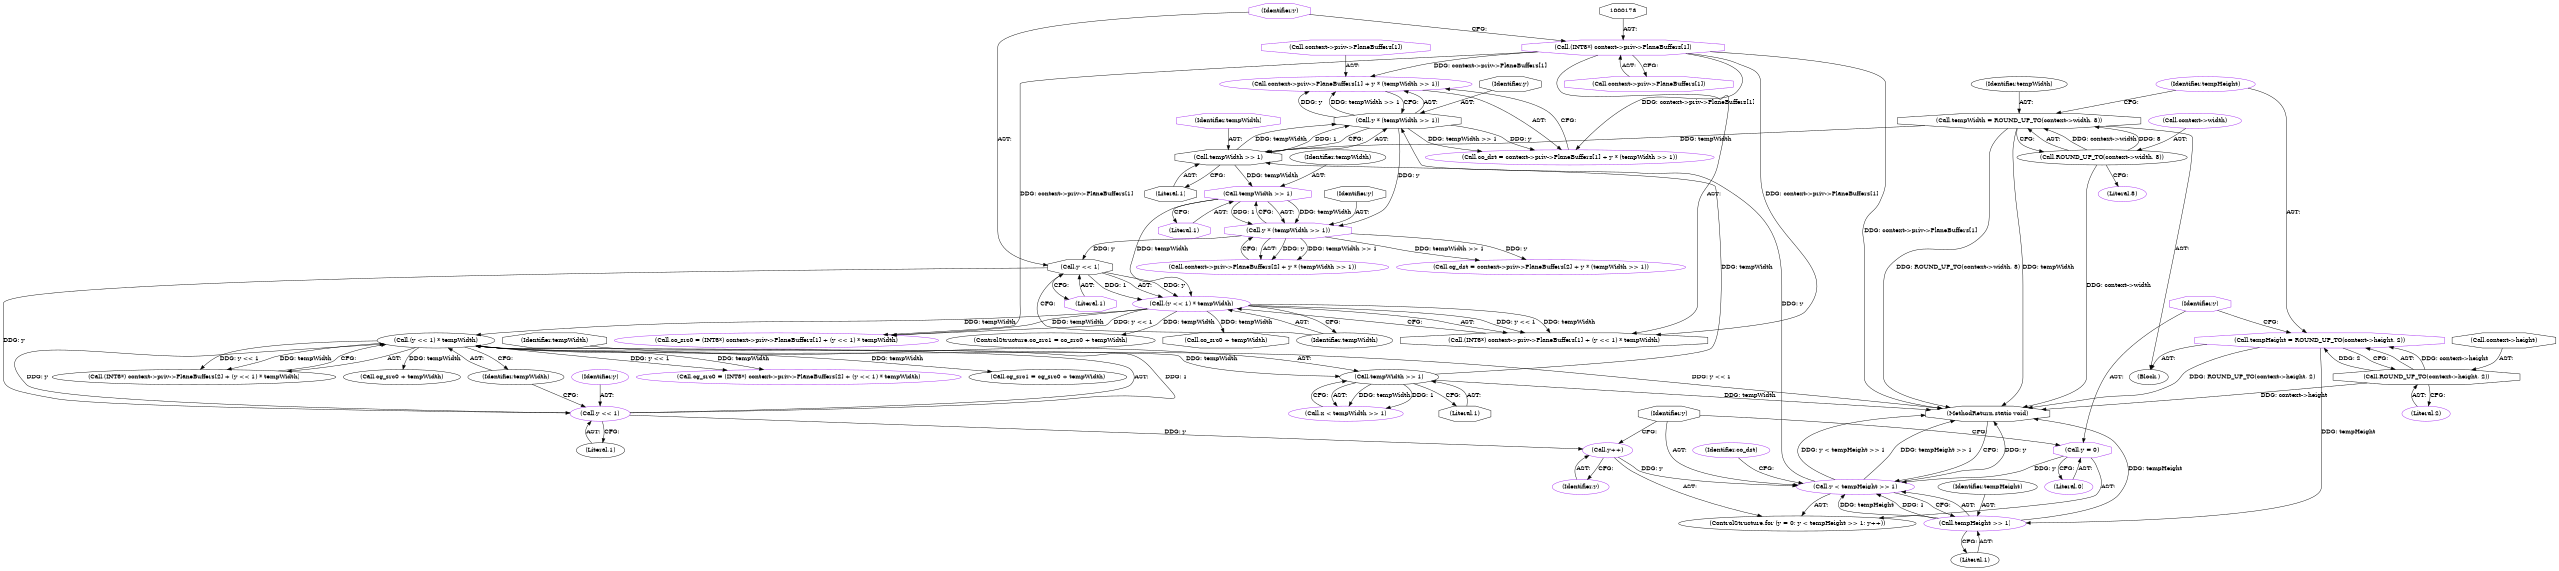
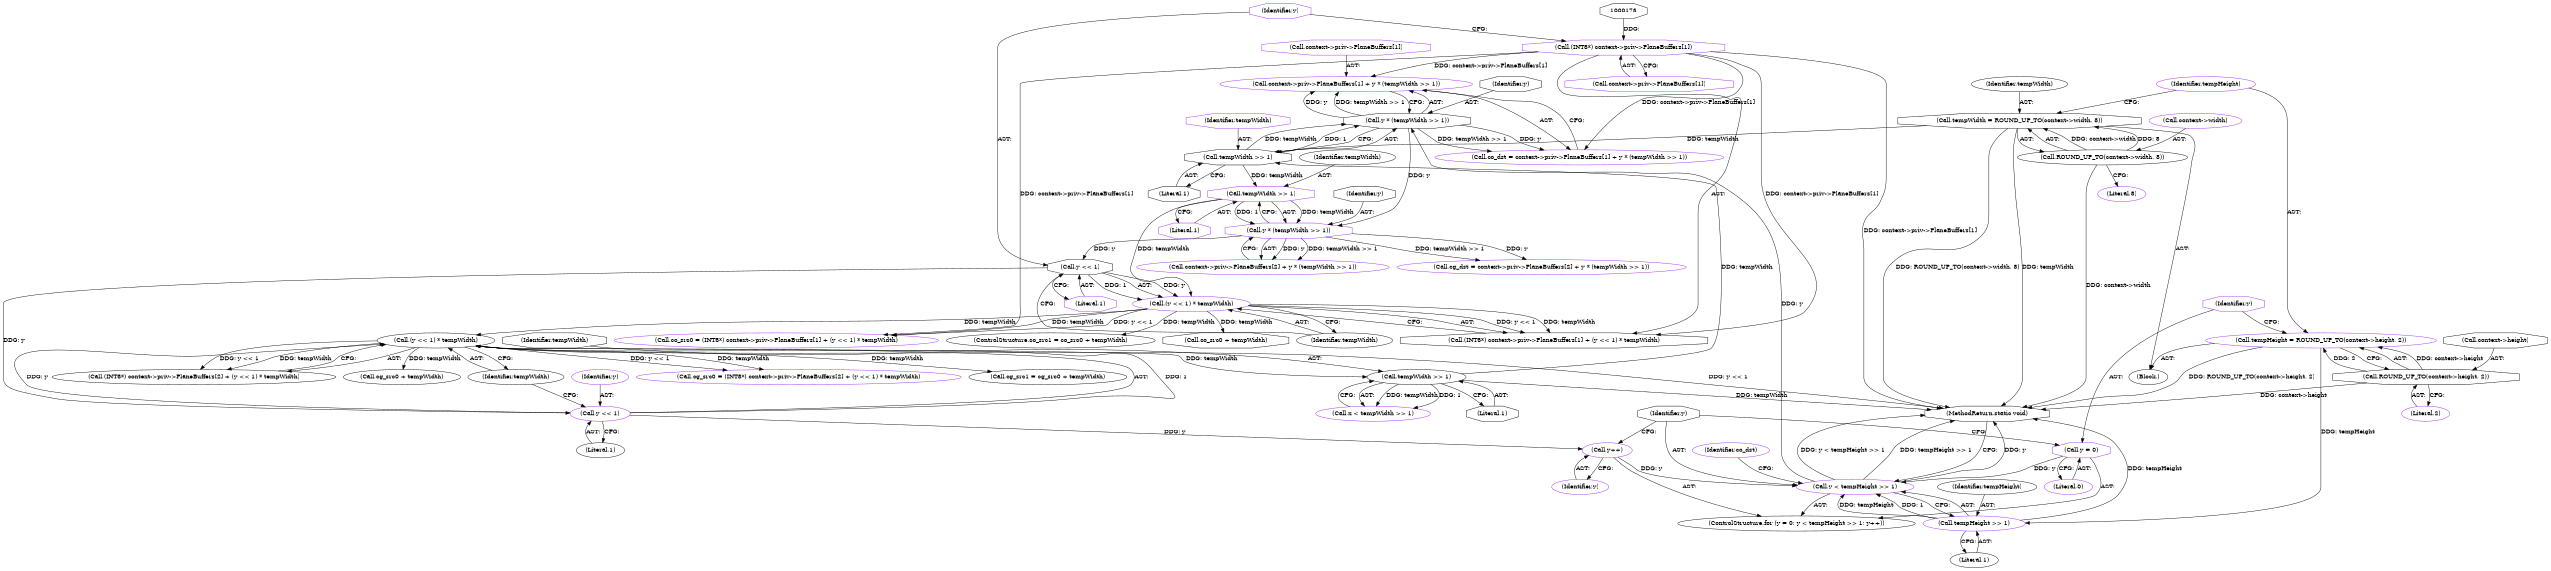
  digraph {
    node [color=purple shape=ellipse]
    n1 [label="(Call,context->priv->PlaneBuffers[1] + y * (tempWidth >> 1))"]
    n2 [color=black label="(Call,y * (tempWidth >> 1))" shape=octagon]
    n3 [label="(Call,co_dst = context->priv->PlaneBuffers[1] + y * (tempWidth >> 1))"]
    n4 [label="(Call,y * (tempWidth >> 1))" shape=octagon]
    n5 [color=black label="(Call,tempWidth >> 1)" shape=octagon]
    n6 [label="(Call,(INT8*) context->priv->PlaneBuffers[1])" shape=octagon]
    n7 [label="(Call,context->priv->PlaneBuffers[1])" shape=octagon]
    n8 [label="(Call,co_src0 = (INT8*) context->priv->PlaneBuffers[1] + (y << 1) * tempWidth)"]
    n9 [color=black label="(Call,(INT8*) context->priv->PlaneBuffers[1] + (y << 1) * tempWidth)" shape=octagon]
    n10 [color=black label="(MethodReturn,static void)" shape=octagon]
    n11 [label="(Call,(y << 1) * tempWidth)"]
    n12 [label="(Call,y < tempHeight >> 1)"]
    n13 [color=black label="(Call,y << 1)" shape=octagon]
    n14 [label="(Call,tempWidth >> 1)" shape=octagon]
    n15 [label="(Call,cg_dst = context->priv->PlaneBuffers[2] + y * (tempWidth >> 1))"]
    n16 [label="(Call,context->priv->PlaneBuffers[2] + y * (tempWidth >> 1))"]
    n17 [color=black label="(Literal,1)" shape=octagon]
    n18 [label="(Call,tempHeight >> 1)"]
    n19 [color=black label="(ControlStructure,for (y = 0; y < tempHeight >> 1; y++))"]
    n20 [color=black label="(Literal,1)"]
    n21 [label="(Call,y = 0)" shape=octagon]
    n22 [label="(Literal,0)"]
    n23 [label="(Call,y++)"]
    n24 [label="(Identifier,y)"]
    n25 [label="(Call,y << 1)"]
    n26 [color=black label="(Call,(y << 1) * tempWidth)"]
    n27 [color=black label="(Literal,1)"]
    n28 [color=black label="(Call,tempWidth >> 1)"]
    n29 [color=black label="(Call,(INT8*) context->priv->PlaneBuffers[2] + (y << 1) * tempWidth)"]
    n30 [color=black label="(Identifier,tempWidth)"]
    n31 [color=black label="(Call,cg_src0 + tempWidth)"]
    n32 [label="(Call,cg_src0 = (INT8*) context->priv->PlaneBuffers[2] + (y << 1) * tempWidth)"]
    n33 [color=black label="(Call,cg_src1 = cg_src0 + tempWidth)"]
    n34 [label="(Literal,1)" shape=octagon]
    n35 [color=black label="(ControlStructure,co_src1 = co_src0 + tempWidth)"]
    n36 [color=black label="(Identifier,tempWidth)"]
    n37 [color=black label="(Call,co_src0 + tempWidth)" shape=octagon]
    n38 [label="(Literal,1)" shape=octagon]
    n39 [color=black label="(Call,tempWidth = ROUND_UP_TO(context->width, 8))" shape=octagon]
    n40 [color=black label="(Call,ROUND_UP_TO(context->width, 8))"]
    n41 [color=black label="(Block,)"]
    n42 [label="(Literal,8)"]
    n43 [color=black label="(Literal,1)" shape=octagon]
    n44 [label="(Call,x < tempWidth >> 1)"]
-   n45 [label="(Call,tempHeight = ROUND_UP_TO(context->height, 2))" shape=octagon]
+   n45 [label="(Call,tempHeight = ROUND_UP_TO(context->height, 2))"]
    n46 [color=black label="(Call,ROUND_UP_TO(context->height, 2))" shape=octagon]
    n47 [label="(Literal,2)"]
    n48 [label="(Call,context->priv->PlaneBuffers[1])" shape=octagon]
    n49 [label="(Identifier,co_dst)"]
    n50 [label="(Identifier,y)" shape=octagon]
    n51 [color=black label="(Call,context->height)" shape=octagon]
    n52 [label="(Identifier,y)" shape=octagon]
    n53 [color=black label="(Identifier,y)" shape=octagon]
    n54 [color=black label="(Identifier,y)" shape=octagon]
    n55 [color=black label="(Identifier,tempHeight)"]
    n56 [color=black label="(Identifier,tempWidth)" shape=octagon]
    n57 [label="(Identifier,tempWidth)" shape=octagon]
    n58 [color=black label="(Identifier,y)" shape=octagon]
    n59 [label="(Call,context->width)"]
    n60 [color=black label="(Identifier,tempWidth)"]
    n61 [color=black label="(Identifier,tempWidth)"]
    n62 [label="(Identifier,tempHeight)"]
    n63 [label="(Identifier,y)"]
    1000173 [color=black shape=octagon]
    n1 -> n2 [label="CFG: "]
    n1 -> n3 [label="AST: "]
    n2 -> n1 [label="AST: "]
    n2 -> n1 [label="DDG: y"]
    n2 -> n1 [label="DDG: tempWidth >> 1"]
    n2 -> n3 [label="DDG: y"]
    n2 -> n3 [label="DDG: tempWidth >> 1"]
    n2 -> n4 [label="DDG: y"]
    n2 -> n5 [label="CFG: "]
    n3 -> n1 [label="CFG: "]
    n4 -> n13 [label="DDG: y"]
    n4 -> n14 [label="CFG: "]
    n4 -> n15 [label="DDG: y"]
    n4 -> n15 [label="DDG: tempWidth >> 1"]
    n4 -> n16 [label="AST: "]
    n4 -> n16 [label="DDG: y"]
    n4 -> n16 [label="DDG: tempWidth >> 1"]
    n5 -> n2 [label="AST: "]
    n5 -> n2 [label="DDG: tempWidth"]
    n5 -> n2 [label="DDG: 1"]
    n5 -> n14 [label="DDG: tempWidth"]
    n5 -> n17 [label="CFG: "]
    n6 -> n1 [label="DDG: context->priv->PlaneBuffers[1]"]
    n6 -> n3 [label="DDG: context->priv->PlaneBuffers[1]"]
    n6 -> n7 [label="CFG: "]
    n6 -> n8 [label="DDG: context->priv->PlaneBuffers[1]"]
    n6 -> n9 [label="AST: "]
    n6 -> n9 [label="DDG: context->priv->PlaneBuffers[1]"]
    n6 -> n10 [label="DDG: context->priv->PlaneBuffers[1]"]
    n7 -> n6 [label="AST: "]
    n9 -> n11 [label="CFG: "]
    n10 -> n12 [label="CFG: "]
    n11 -> n8 [label="DDG: y << 1"]
    n11 -> n8 [label="DDG: tempWidth"]
    n11 -> n9 [label="AST: "]
    n11 -> n9 [label="DDG: y << 1"]
    n11 -> n9 [label="DDG: tempWidth"]
    n11 -> n26 [label="DDG: tempWidth"]
    n11 -> n35 [label="DDG: tempWidth"]
    n11 -> n36 [label="CFG: "]
    n11 -> n37 [label="DDG: tempWidth"]
    n12 -> n2 [label="DDG: y"]
    n12 -> n10 [label="DDG: y"]
    n12 -> n10 [label="DDG: tempHeight >> 1"]
    n12 -> n10 [label="DDG: y < tempHeight >> 1"]
    n12 -> n18 [label="CFG: "]
    n12 -> n19 [label="AST: "]
    n13 -> n11 [label="AST: "]
    n13 -> n11 [label="DDG: y"]
    n13 -> n11 [label="DDG: 1"]
    n13 -> n25 [label="DDG: y"]
    n13 -> n34 [label="CFG: "]
    n14 -> n4 [label="AST: "]
    n14 -> n4 [label="DDG: tempWidth"]
    n14 -> n4 [label="DDG: 1"]
    n14 -> n11 [label="DDG: tempWidth"]
    n14 -> n38 [label="CFG: "]
    n16 -> n4 [label="CFG: "]
    n17 -> n5 [label="AST: "]
    n18 -> n10 [label="DDG: tempHeight"]
    n18 -> n12 [label="AST: "]
    n18 -> n12 [label="DDG: tempHeight"]
    n18 -> n12 [label="DDG: 1"]
    n18 -> n20 [label="CFG: "]
    n20 -> n18 [label="AST: "]
    n21 -> n12 [label="DDG: y"]
    n21 -> n19 [label="AST: "]
    n21 -> n22 [label="CFG: "]
    n22 -> n21 [label="AST: "]
    n23 -> n12 [label="DDG: y"]
    n23 -> n19 [label="AST: "]
    n23 -> n24 [label="CFG: "]
    n24 -> n23 [label="AST: "]
    n25 -> n23 [label="DDG: y"]
    n25 -> n26 [label="AST: "]
    n25 -> n26 [label="DDG: y"]
    n25 -> n26 [label="DDG: 1"]
    n25 -> n27 [label="CFG: "]
    n26 -> n10 [label="DDG: y << 1"]
    n26 -> n28 [label="DDG: tempWidth"]
    n26 -> n29 [label="AST: "]
    n26 -> n29 [label="DDG: y << 1"]
    n26 -> n29 [label="DDG: tempWidth"]
    n26 -> n30 [label="CFG: "]
    n26 -> n31 [label="DDG: tempWidth"]
    n26 -> n32 [label="DDG: y << 1"]
    n26 -> n32 [label="DDG: tempWidth"]
    n26 -> n33 [label="DDG: tempWidth"]
    n27 -> n25 [label="AST: "]
    n28 -> n5 [label="DDG: tempWidth"]
    n28 -> n10 [label="DDG: tempWidth"]
    n28 -> n43 [label="CFG: "]
    n28 -> n44 [label="AST: "]
    n28 -> n44 [label="DDG: tempWidth"]
    n28 -> n44 [label="DDG: 1"]
    n29 -> n26 [label="CFG: "]
    n30 -> n25 [label="CFG: "]
    n30 -> n26 [label="AST: "]
    n34 -> n13 [label="AST: "]
    n36 -> n11 [label="AST: "]
    n36 -> n13 [label="CFG: "]
    n38 -> n14 [label="AST: "]
    n39 -> n5 [label="DDG: tempWidth"]
    n39 -> n10 [label="DDG: tempWidth"]
    n39 -> n10 [label="DDG: ROUND_UP_TO(context->width, 8)"]
-   n39 -> n40 [label="CFG: "]
+   n39 -> n40 [label="AST: "]
    n39 -> n41 [label="AST: "]
    n40 -> n10 [label="DDG: context->width"]
    n40 -> n39 [label="AST: "]
    n40 -> n39 [label="DDG: context->width"]
    n40 -> n39 [label="DDG: 8"]
    n40 -> n42 [label="CFG: "]
    n43 -> n28 [label="AST: "]
    n44 -> n28 [label="CFG: "]
    n45 -> n10 [label="DDG: ROUND_UP_TO(context->height, 2)"]
    n45 -> n18 [label="DDG: tempHeight"]
    n45 -> n41 [label="AST: "]
    n45 -> n46 [label="CFG: "]
    n46 -> n10 [label="DDG: context->height"]
    n46 -> n45 [label="AST: "]
    n46 -> n45 [label="DDG: context->height"]
    n46 -> n45 [label="DDG: 2"]
    n46 -> n47 [label="CFG: "]
    n47 -> n46 [label="AST: "]
    n48 -> n1 [label="AST: "]
    n49 -> n12 [label="CFG: "]
    n50 -> n6 [label="CFG: "]
    n50 -> n13 [label="AST: "]
    n51 -> n46 [label="AST: "]
    n52 -> n21 [label="AST: "]
    n52 -> n45 [label="CFG: "]
    n53 -> n2 [label="AST: "]
    n54 -> n4 [label="AST: "]
    n55 -> n18 [label="AST: "]
    n56 -> n28 [label="AST: "]
    n57 -> n5 [label="AST: "]
    n58 -> n12 [label="AST: "]
    n58 -> n21 [label="CFG: "]
    n58 -> n23 [label="CFG: "]
    n59 -> n40 [label="AST: "]
    n60 -> n14 [label="AST: "]
    n61 -> n39 [label="AST: "]
    n62 -> n39 [label="CFG: "]
    n62 -> n45 [label="AST: "]
    n63 -> n25 [label="AST: "]
-   1000173 -> n6 [label="AST: "]
+   1000173 -> n6 [label="DDG: "]
  }
